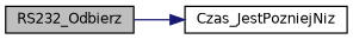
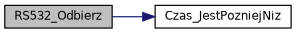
  digraph {
    rankdir=LR
    node [color=black fontname=Helvetica fontsize=10 shape=record style=filled]
-   n1 [fillcolor=grey75 fontcolor=black height=0.2 label=RS232_Odbierz width=0.4]
+   n1 [fillcolor=grey75 fontcolor=black height=0.2 label=RS532_Odbierz width=0.4]
    n2 [fillcolor=white height=0.2 label=Czas_JestPozniejNiz width=0.4]
    n1 -> n2 [color=midnightblue fontname=Helvetica fontsize=10 labelfontname=Helvetica labelfontsize=10 style=solid]
  }
